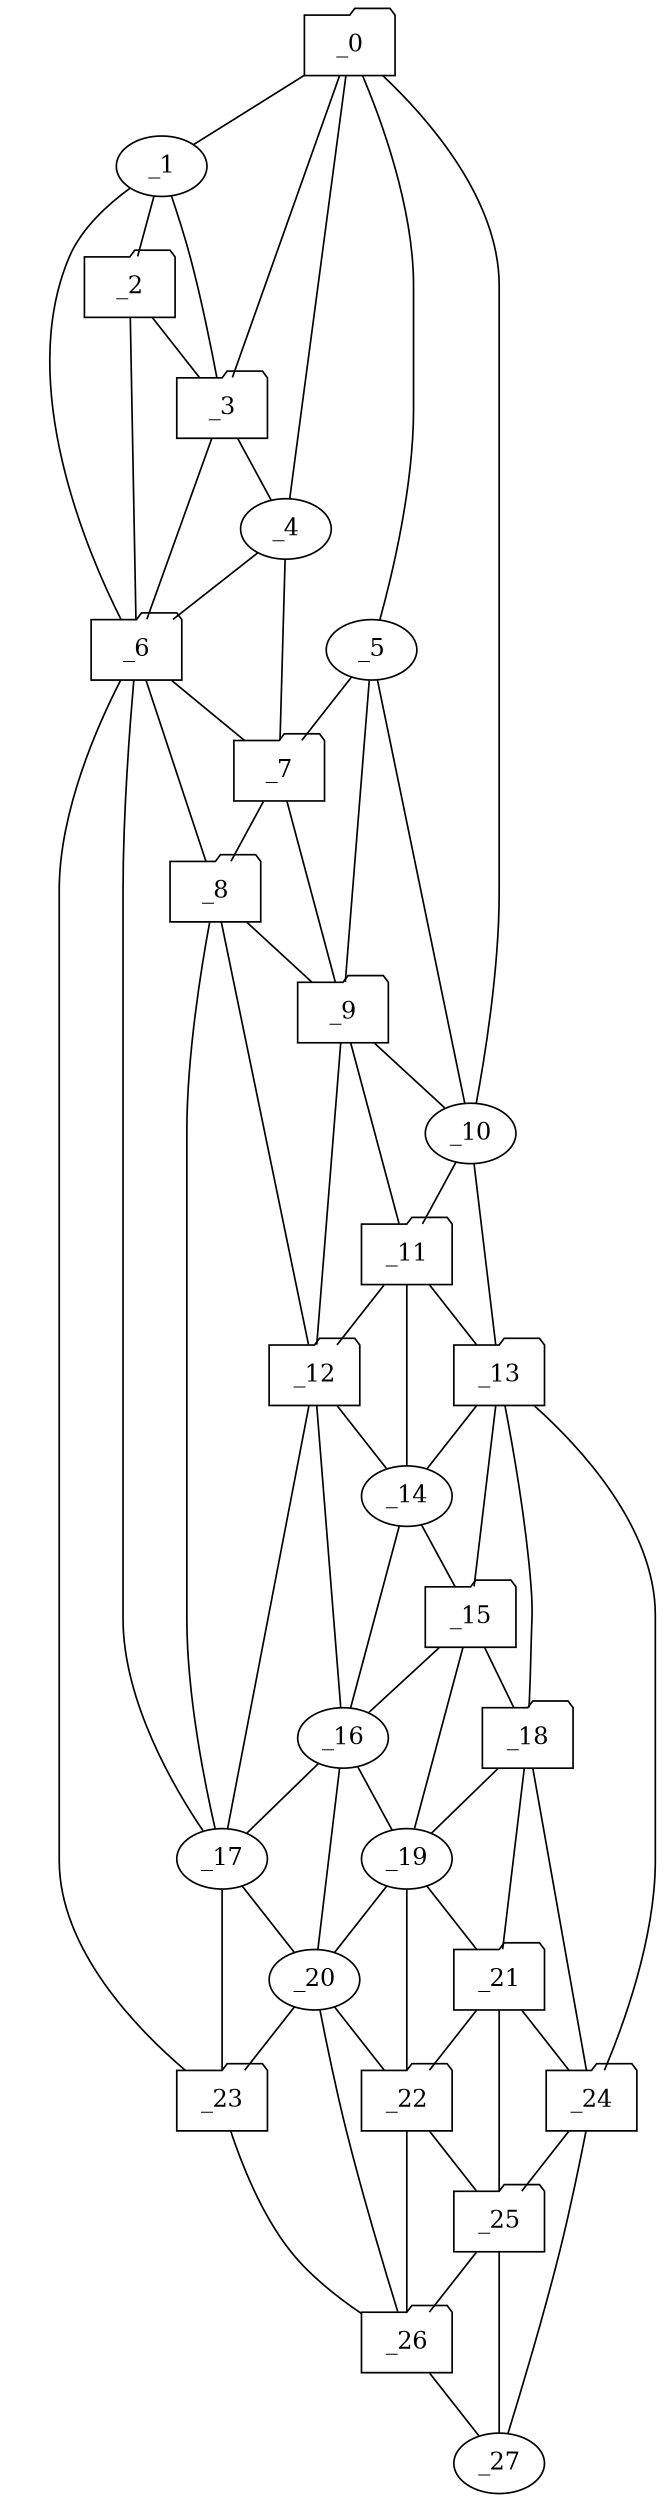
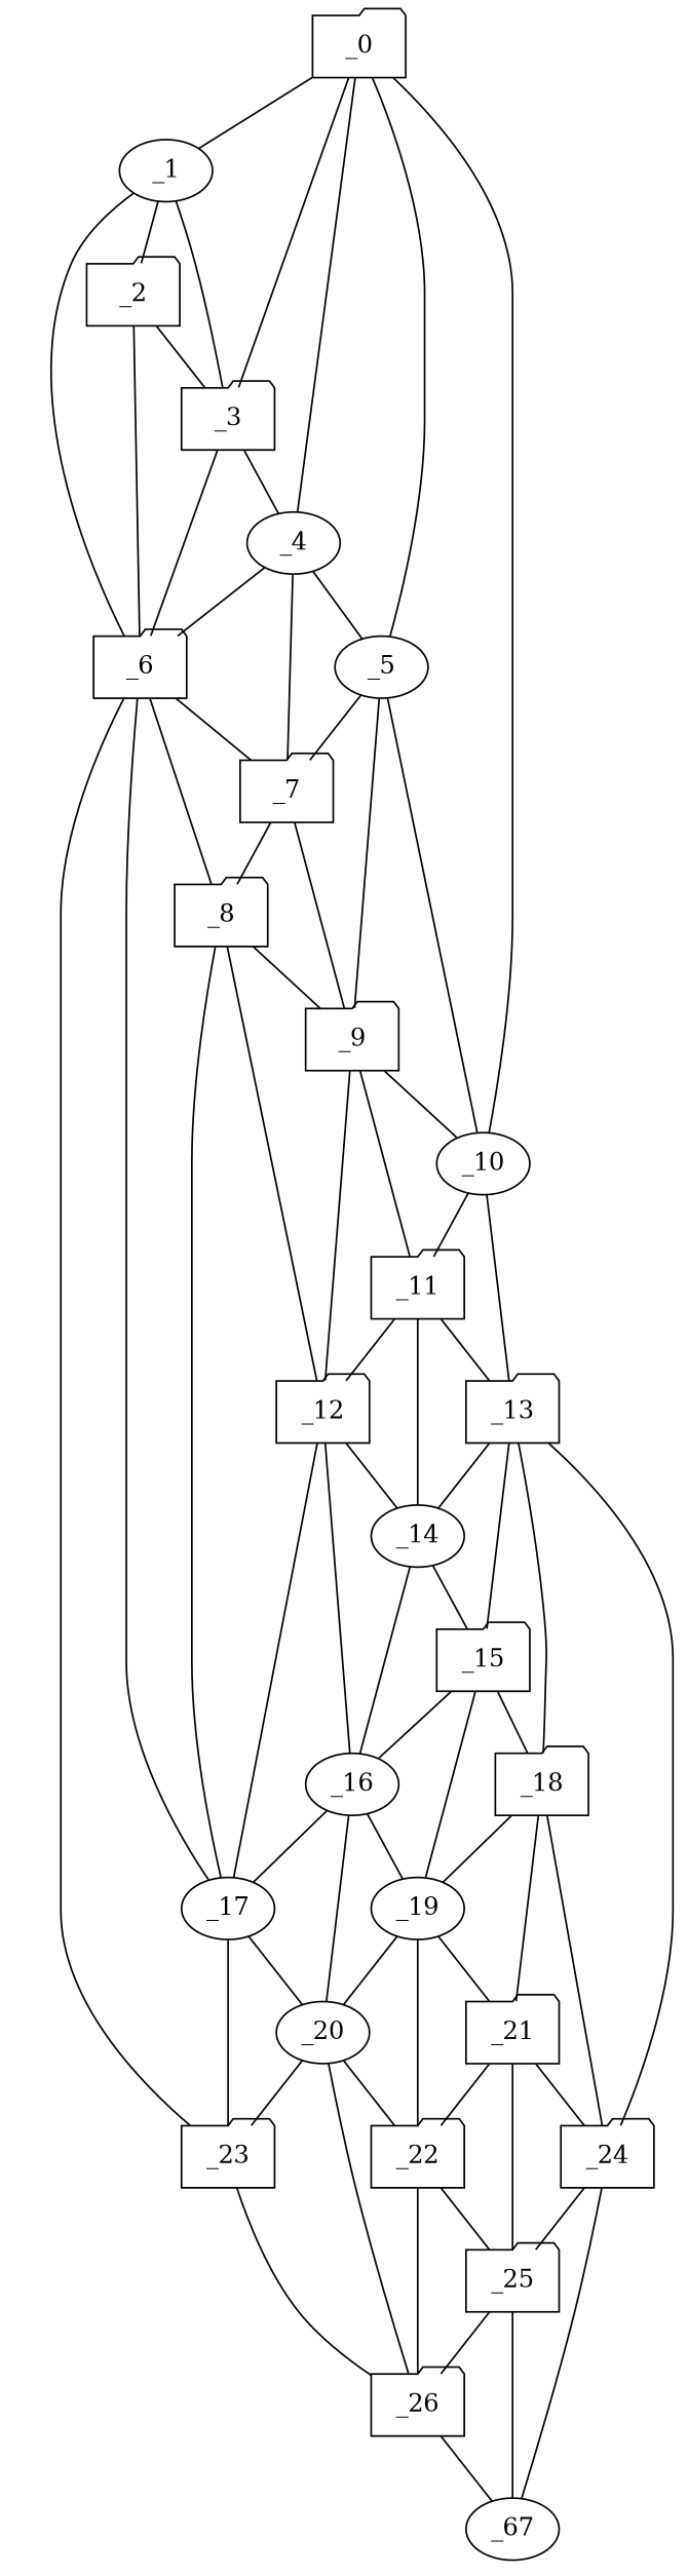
  graph {
    node [shape=folder x=99 y=75]
    edge [valence=2]
    _0 [x=7 y=67]
    _1 [shape=ellipse x=21 y=82]
    _3 [x=34 y=79]
    _4 [shape=ellipse x=38]
    _5 [shape=ellipse x=41 y=55]
    _10 [shape=ellipse x=57 y=47]
    _2 [x=33 y=82]
    _6 [x=47 y=84]
    _7 [x=49]
    _9 [x=55 y=65]
    _11 [x=66 y=56]
    _13 [x=73 y=43]
    _8 [x=54 y=78]
    _17 [shape=ellipse x=91 y=72]
    _23 [x=103]
    _12 [x=68 y=63]
    _14 [shape=ellipse x=74 y=54]
    _15 [x=82 y=51]
    _18 [x=93 y=45]
    _24 [x=105 y=45]
    _20 [shape=ellipse x=97 y=64]
    _26 [x=113 y=67]
    _16 [shape=ellipse x=86 y=59]
    _22 [y=60]
-   _27 [shape=ellipse x=122 y=56]
+   _27 [shape=ellipse x=122 y=56 label=_67]
    _19 [shape=ellipse x=94 y=53]
    _21 [y=47]
    _25 [x=109 y=55]
    _0 -- _1 [valence=1]
    _0 -- _3
    _0 -- _4 [valence=1]
    _0 -- _5
    _0 -- _10 [valence=1]
    _1 -- _3 [valence=1]
    _1 -- _2
    _1 -- _6 [valence=1]
    _3 -- _4
    _3 -- _6
+   _4 -- _5
    _4 -- _6
    _4 -- _7
    _5 -- _10
    _5 -- _7
    _5 -- _9 [valence=1]
    _10 -- _11 [valence=1]
    _10 -- _13 [valence=1]
    _2 -- _3
    _2 -- _6 [valence=1]
    _6 -- _7 [valence=1]
    _6 -- _8
    _6 -- _17
    _6 -- _23 [valence=1]
    _7 -- _9
    _7 -- _8
    _9 -- _10
    _9 -- _11
    _9 -- _12
    _11 -- _13
    _11 -- _12
    _11 -- _14
    _13 -- _14
    _13 -- _15
    _13 -- _18 [valence=1]
    _13 -- _24 [valence=1]
    _8 -- _9 [valence=1]
    _8 -- _17
    _8 -- _12
    _17 -- _23 [valence=1]
    _17 -- _20
    _23 -- _26
    _12 -- _17 [valence=1]
    _12 -- _14 [valence=1]
    _12 -- _16
    _14 -- _15
    _14 -- _16
    _15 -- _18
    _15 -- _16 [valence=1]
    _15 -- _19
    _18 -- _24
    _18 -- _19
    _18 -- _21
    _24 -- _27 [valence=1]
    _24 -- _25 [valence=1]
    _20 -- _23
    _20 -- _26 [valence=1]
    _20 -- _22 [valence=1]
    _26 -- _27 [valence=1]
    _16 -- _17
    _16 -- _20
    _16 -- _19 [valence=1]
    _22 -- _26
    _22 -- _25
    _19 -- _20
    _19 -- _22 [valence=1]
    _19 -- _21
    _21 -- _24
    _21 -- _22 [valence=1]
    _21 -- _25
    _25 -- _26
    _25 -- _27
  }
